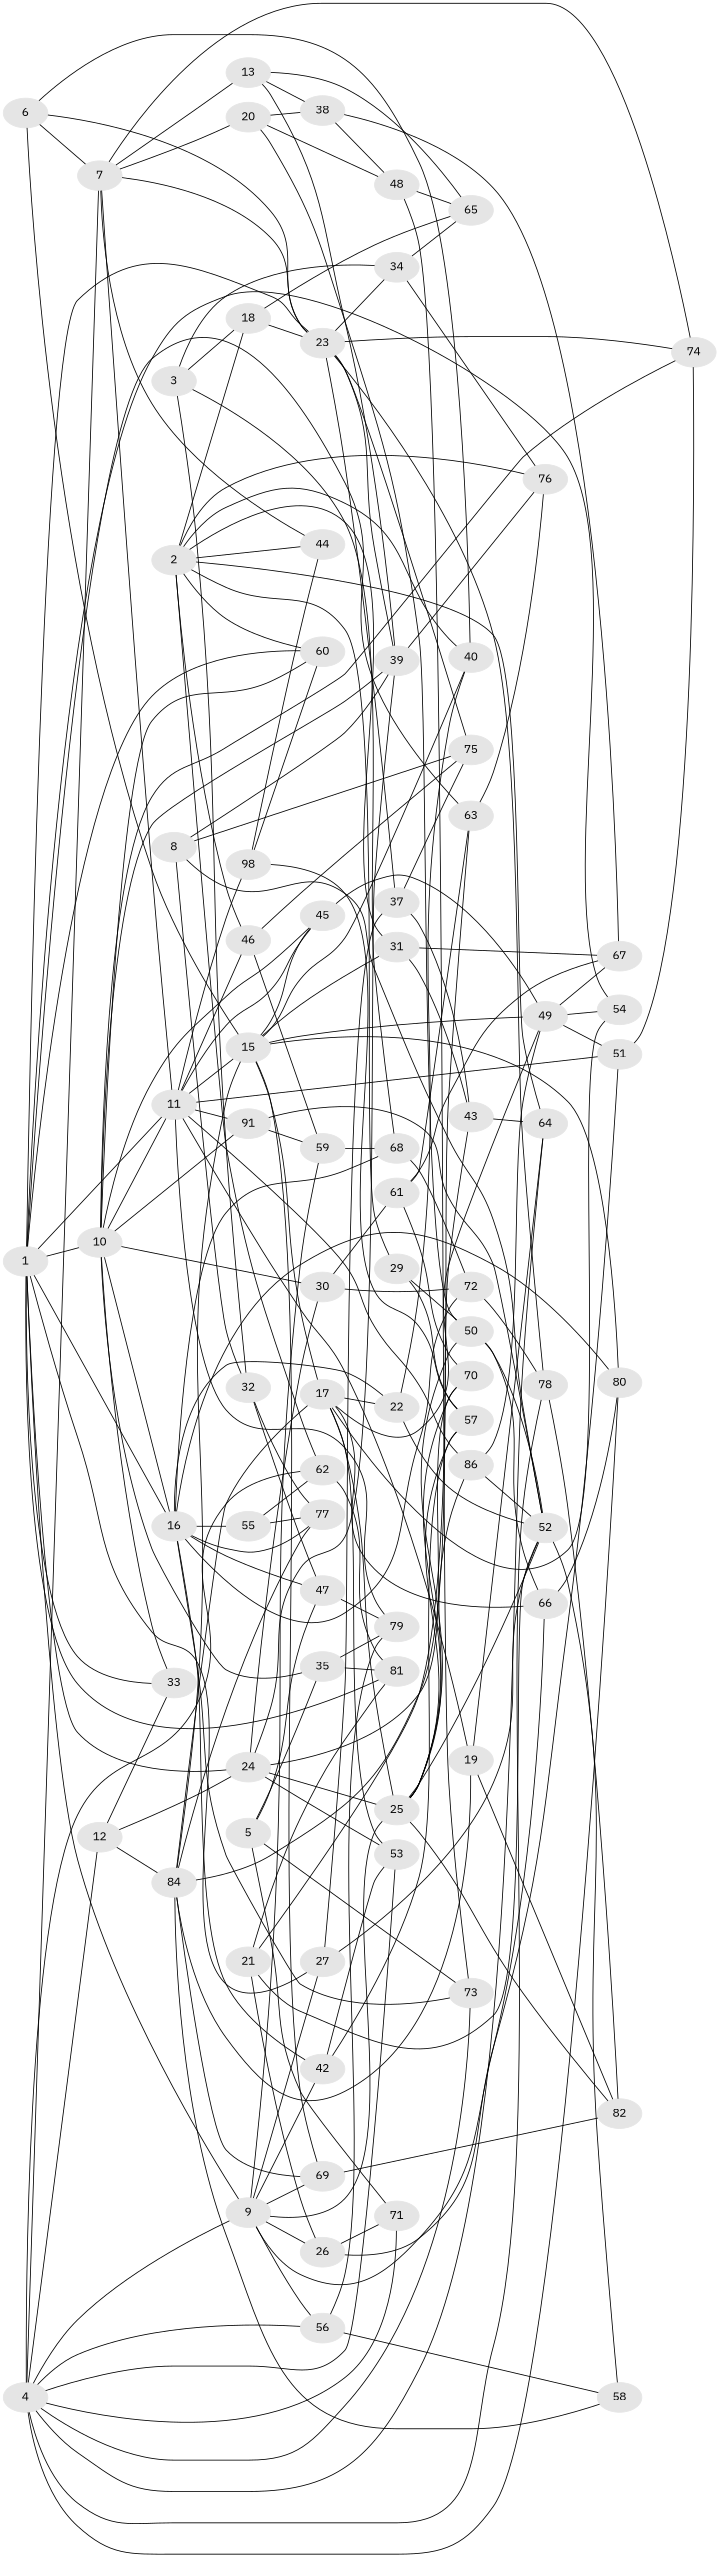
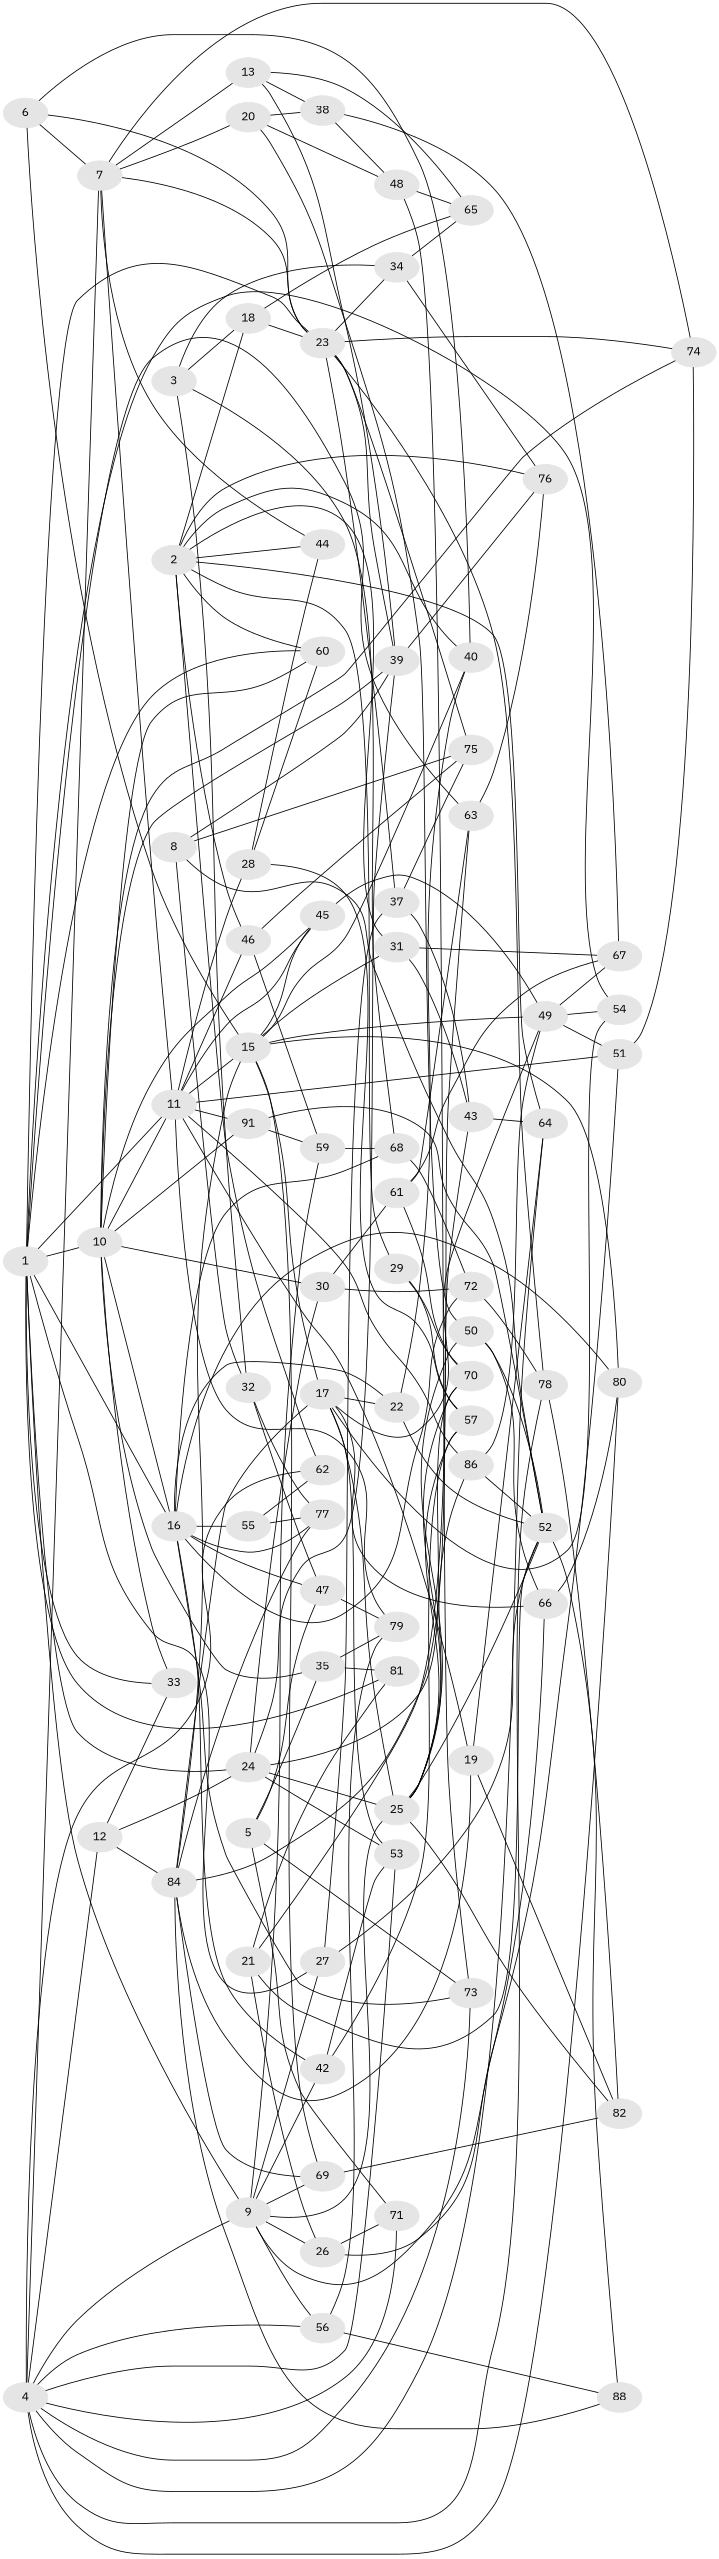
  graph {
    fontname="IBM Plex Sans"
    rankdir=LR
    node [color=gray90 fontname="IBM Plex Sans" style=filled]
    edge [fontname="IBM Plex Sans" weight=1.0]
    1
    9
    10
    11
    16
    23
    24
    27
    33
    54
    60
    63
    81
    56
    25
    26
    42
    59
    66
    69
    35
    74
    39
    30
    n25 [label=91]
    45
    46
    15
    19
-   28 [label=98]
+   28
    n31 [label=86]
    51
    79
    68
    73
    80
    47
    77
    22
    55
    72
    34
    78
    75
    37
    53
    70
    52
    76
    2
    18
    29
    31
    40
    44
    62
    64
    65
    57
    43
    67
    3
    32
    4
    7
    12
    71
    13
    20
    n70 [label=84]
-   58
+   58 [label=88]
    82
    5
    6
    17
    49
    38
    48
    50
    8
    61
    21
    1 -- 9
    1 -- 10
    1 -- 11
    1 -- 16
    1 -- 23
    1 -- 24
    1 -- 27
    1 -- 33
    1 -- 54
    1 -- 60
    1 -- 63
    1 -- 81
    9 -- 27
    9 -- 56
    9 -- 25
    9 -- 26
    9 -- 42
    9 -- 59
    9 -- 66
    9 -- 69
    10 -- 11
    10 -- 16
    10 -- 33 [weight=2.0]
    10 -- 60
    10 -- 35
    10 -- 74
    10 -- 39
    10 -- 30
    10 -- n25
    10 -- 45
    11 -- n25
    11 -- 45
    11 -- 46
    11 -- 15
    11 -- 19
    11 -- 28
    11 -- n31
    11 -- 51
    11 -- 79
    16 -- 42
    16 -- 68
    16 -- 73
    16 -- 80
    16 -- 47
    16 -- 77
    16 -- 22
    16 -- 55 [weight=2.0]
    16 -- 72
    23 -- 74
    23 -- 39
    23 -- 34
    23 -- 78
    23 -- 75
    23 -- 37
    24 -- 25 [weight=2.0]
    24 -- 39
    24 -- 30
    24 -- 53
    24 -- 70
    27 -- 37
    27 -- 52
    63 -- 76
    56 -- 79
    56 -- 58
    25 -- n31
    25 -- 70
    25 -- 52 [weight=3.0]
    25 -- 57
    25 -- 82
    25 -- 50
    26 -- 51
    26 -- 71
    42 -- 53
    42 -- 57
    59 -- 68
    66 -- 80
    69 -- 82
    35 -- 81
    35 -- 79
    39 -- 76
    30 -- 72
    30 -- 61
    n25 -- 59
    n25 -- 52
    45 -- 49
    46 -- 59
    46 -- 75
    15 -- 69
    15 -- 45
    15 -- 80
    15 -- 31
    15 -- 40
    15 -- 17
    15 -- 49 [weight=2.0]
    19 -- 64
    19 -- 82
    28 -- 60
    28 -- 44
    28 -- 57
    n31 -- 52
    n31 -- 49
    51 -- 74
    68 -- 72
    47 -- 79
    22 -- 52
    22 -- 40
    55 -- 77
    55 -- 62
    72 -- 78
    34 -- 76
    34 -- 65
    78 -- 82
    37 -- 75
    37 -- 43
    52 -- 58
    2 -- 60
    2 -- 46
    2 -- 76
    2 -- 18
    2 -- 29 [weight=2.0]
    2 -- 31
    2 -- 40
    2 -- 44 [weight=2.0]
    2 -- 62
    2 -- 64
    18 -- 23
    18 -- 65
-   29 -- 50
+   29 -- 70
    29 -- 57
    31 -- 43
    31 -- 67
-   62 -- 81
    43 -- 64
    3 -- 68
    3 -- 34
    3 -- 18
    3 -- 32
    32 -- 47
    32 -- 77
    4 -- 9
    4 -- 56
    4 -- 73
    4 -- 80
    4 -- 78
    4 -- 53
    4 -- 62
    4 -- 64
    4 -- 7
    4 -- 12
    4 -- 71 [weight=2.0]
    7 -- 11
    7 -- 23
    7 -- 74
    7 -- 44
    7 -- 13
    7 -- 20
    12 -- 24
    12 -- 33
    12 -- n70
    13 -- 39
    13 -- 65
    13 -- 38
    20 -- 38
    20 -- 48
    20 -- 50
    n70 -- 69
    n70 -- 15 [weight=2.0]
    n70 -- 19
    n70 -- 77
    n70 -- 43
    n70 -- 58 [weight=2.0]
    n70 -- 17
    5 -- 35
    5 -- 73
    5 -- 47
    5 -- 71
    6 -- 23
    6 -- 15
    6 -- 40
    6 -- 7
    17 -- 54
    17 -- 25
    17 -- 66
    17 -- 22
    17 -- 53
    17 -- 49
    49 -- 54
    49 -- 51
    49 -- 67
    38 -- 67
    38 -- 48
    48 -- 73
    48 -- 65
    50 -- 66
    50 -- 52
    8 -- 39
    8 -- 75
    8 -- 52
    8 -- 32
    61 -- 63
    61 -- 70
    61 -- 67
    21 -- 63
    21 -- 81
    21 -- 26
    21 -- 52
  }
